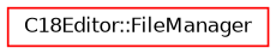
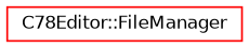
  digraph {
    rankdir=LR
-   n1 [color=red fillcolor=white fontname=Helvetica fontsize=10 height=0.2 label="C18Editor::FileManager" shape=box style=filled width=0.4]
+   n1 [color=red fillcolor=white fontname=Helvetica fontsize=10 height=0.2 label="C78Editor::FileManager" shape=box style=filled width=0.4]
  }
